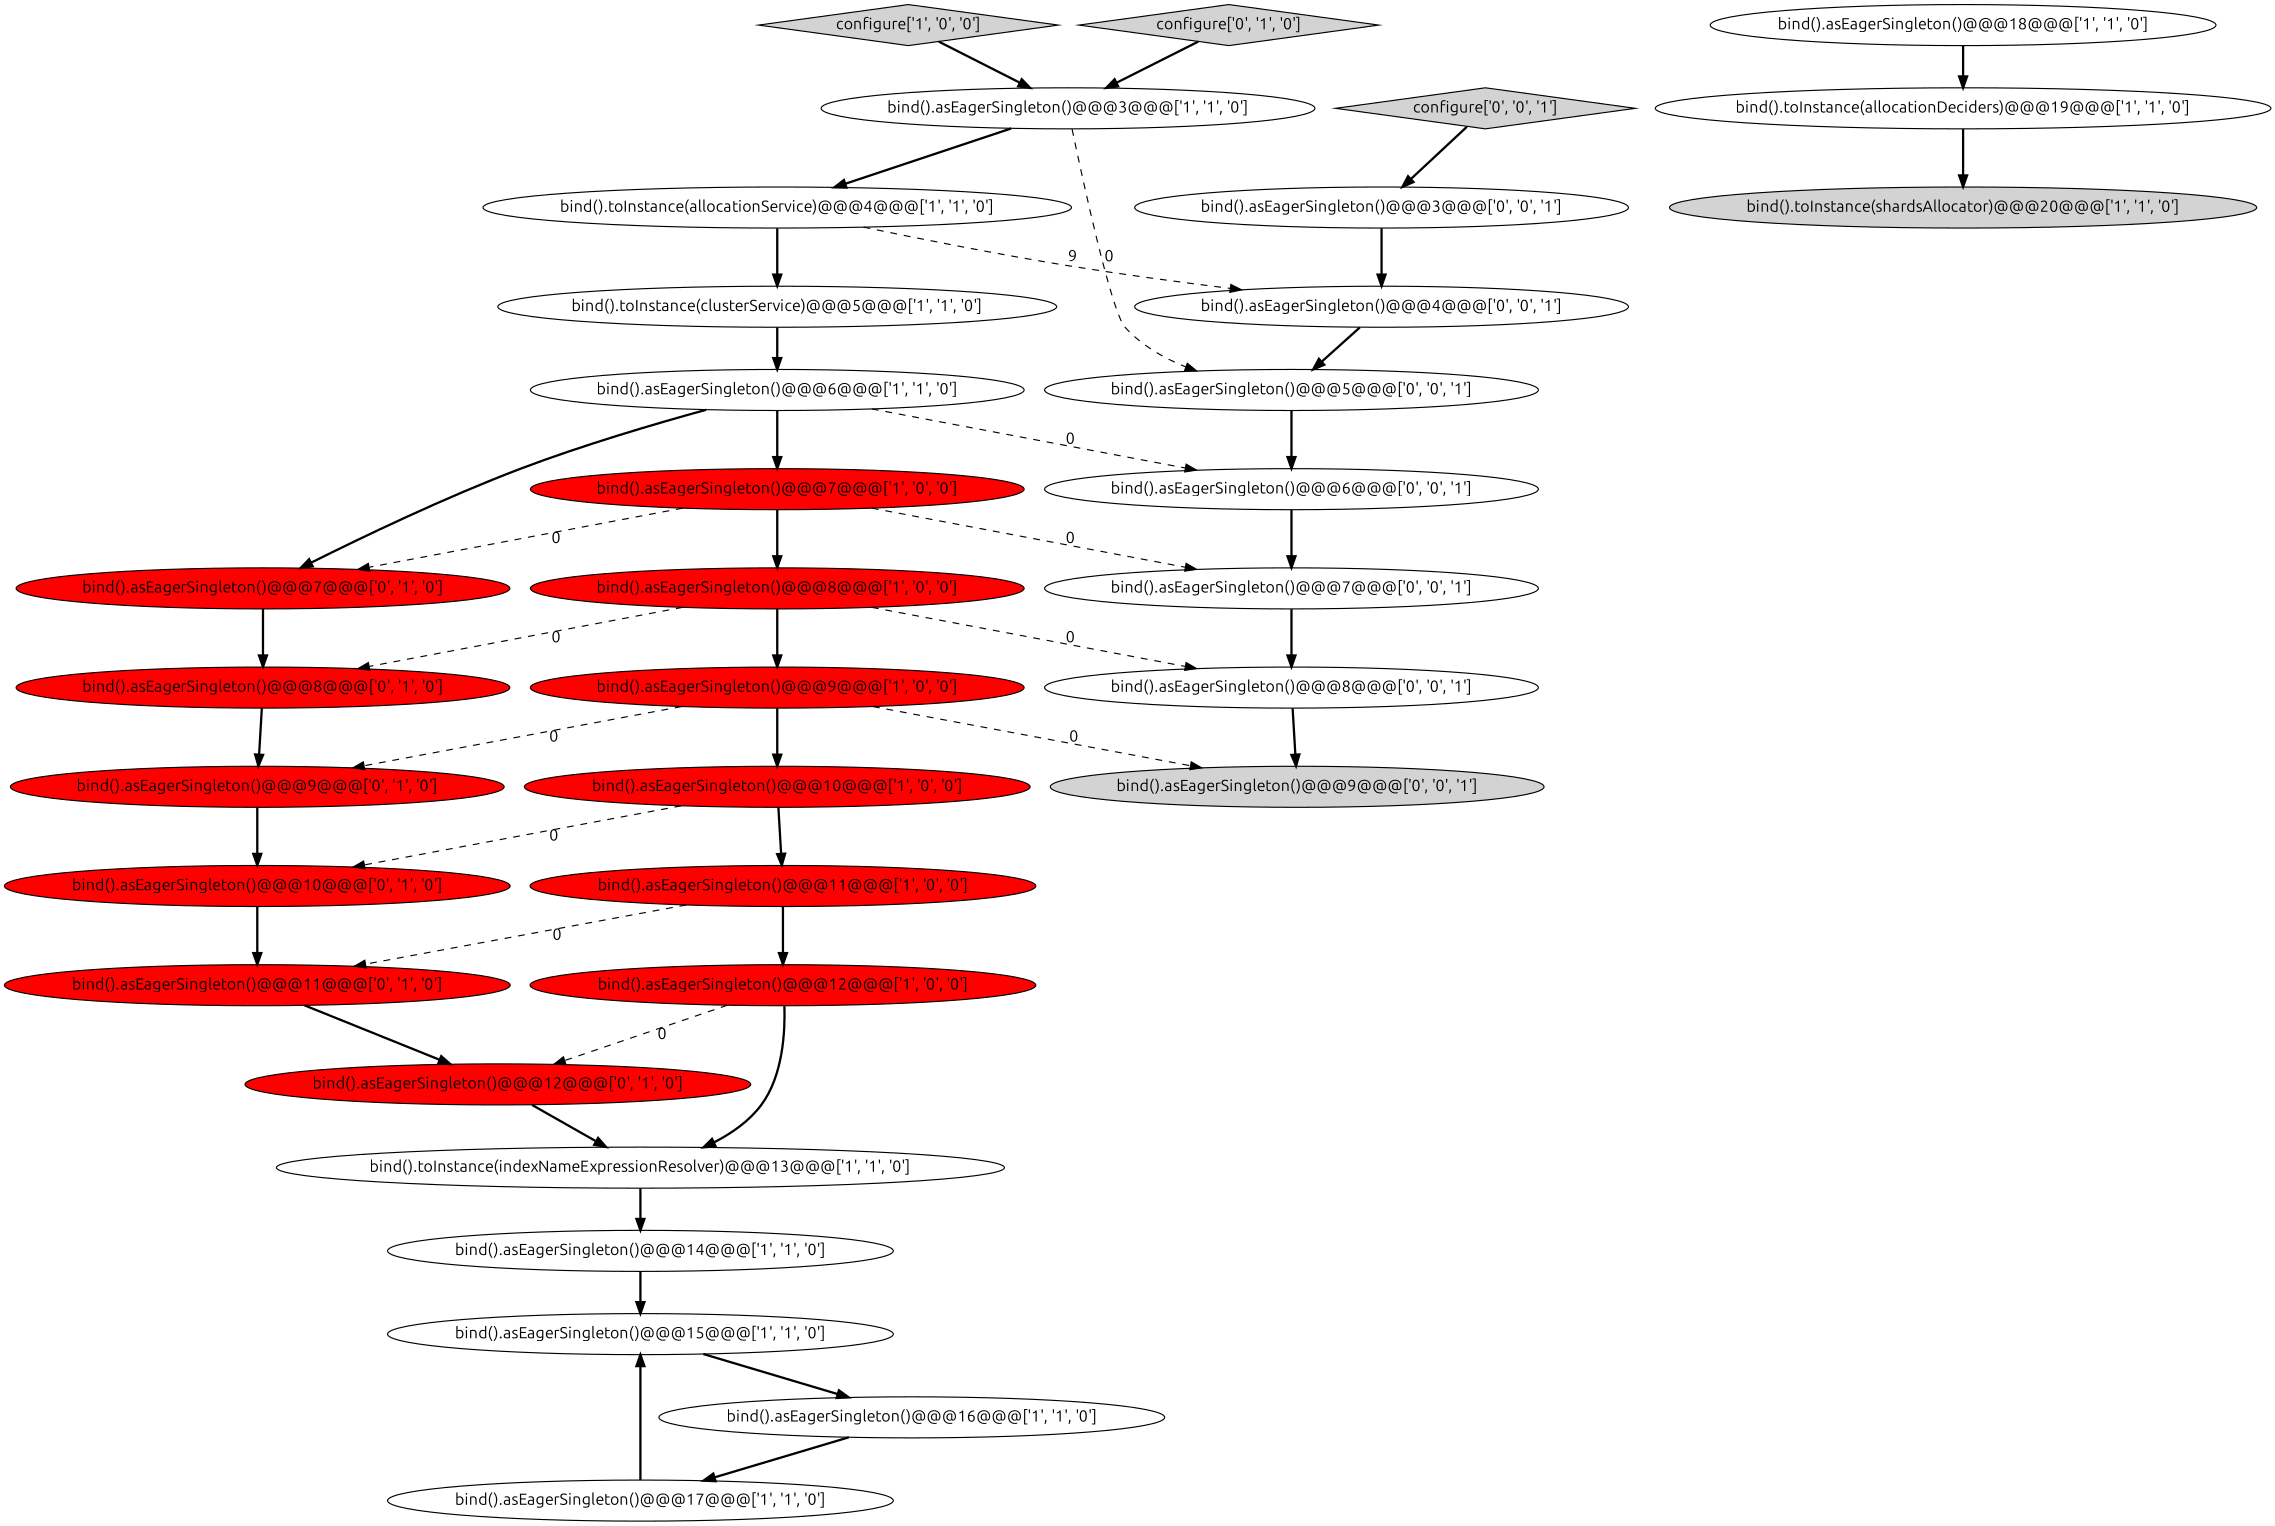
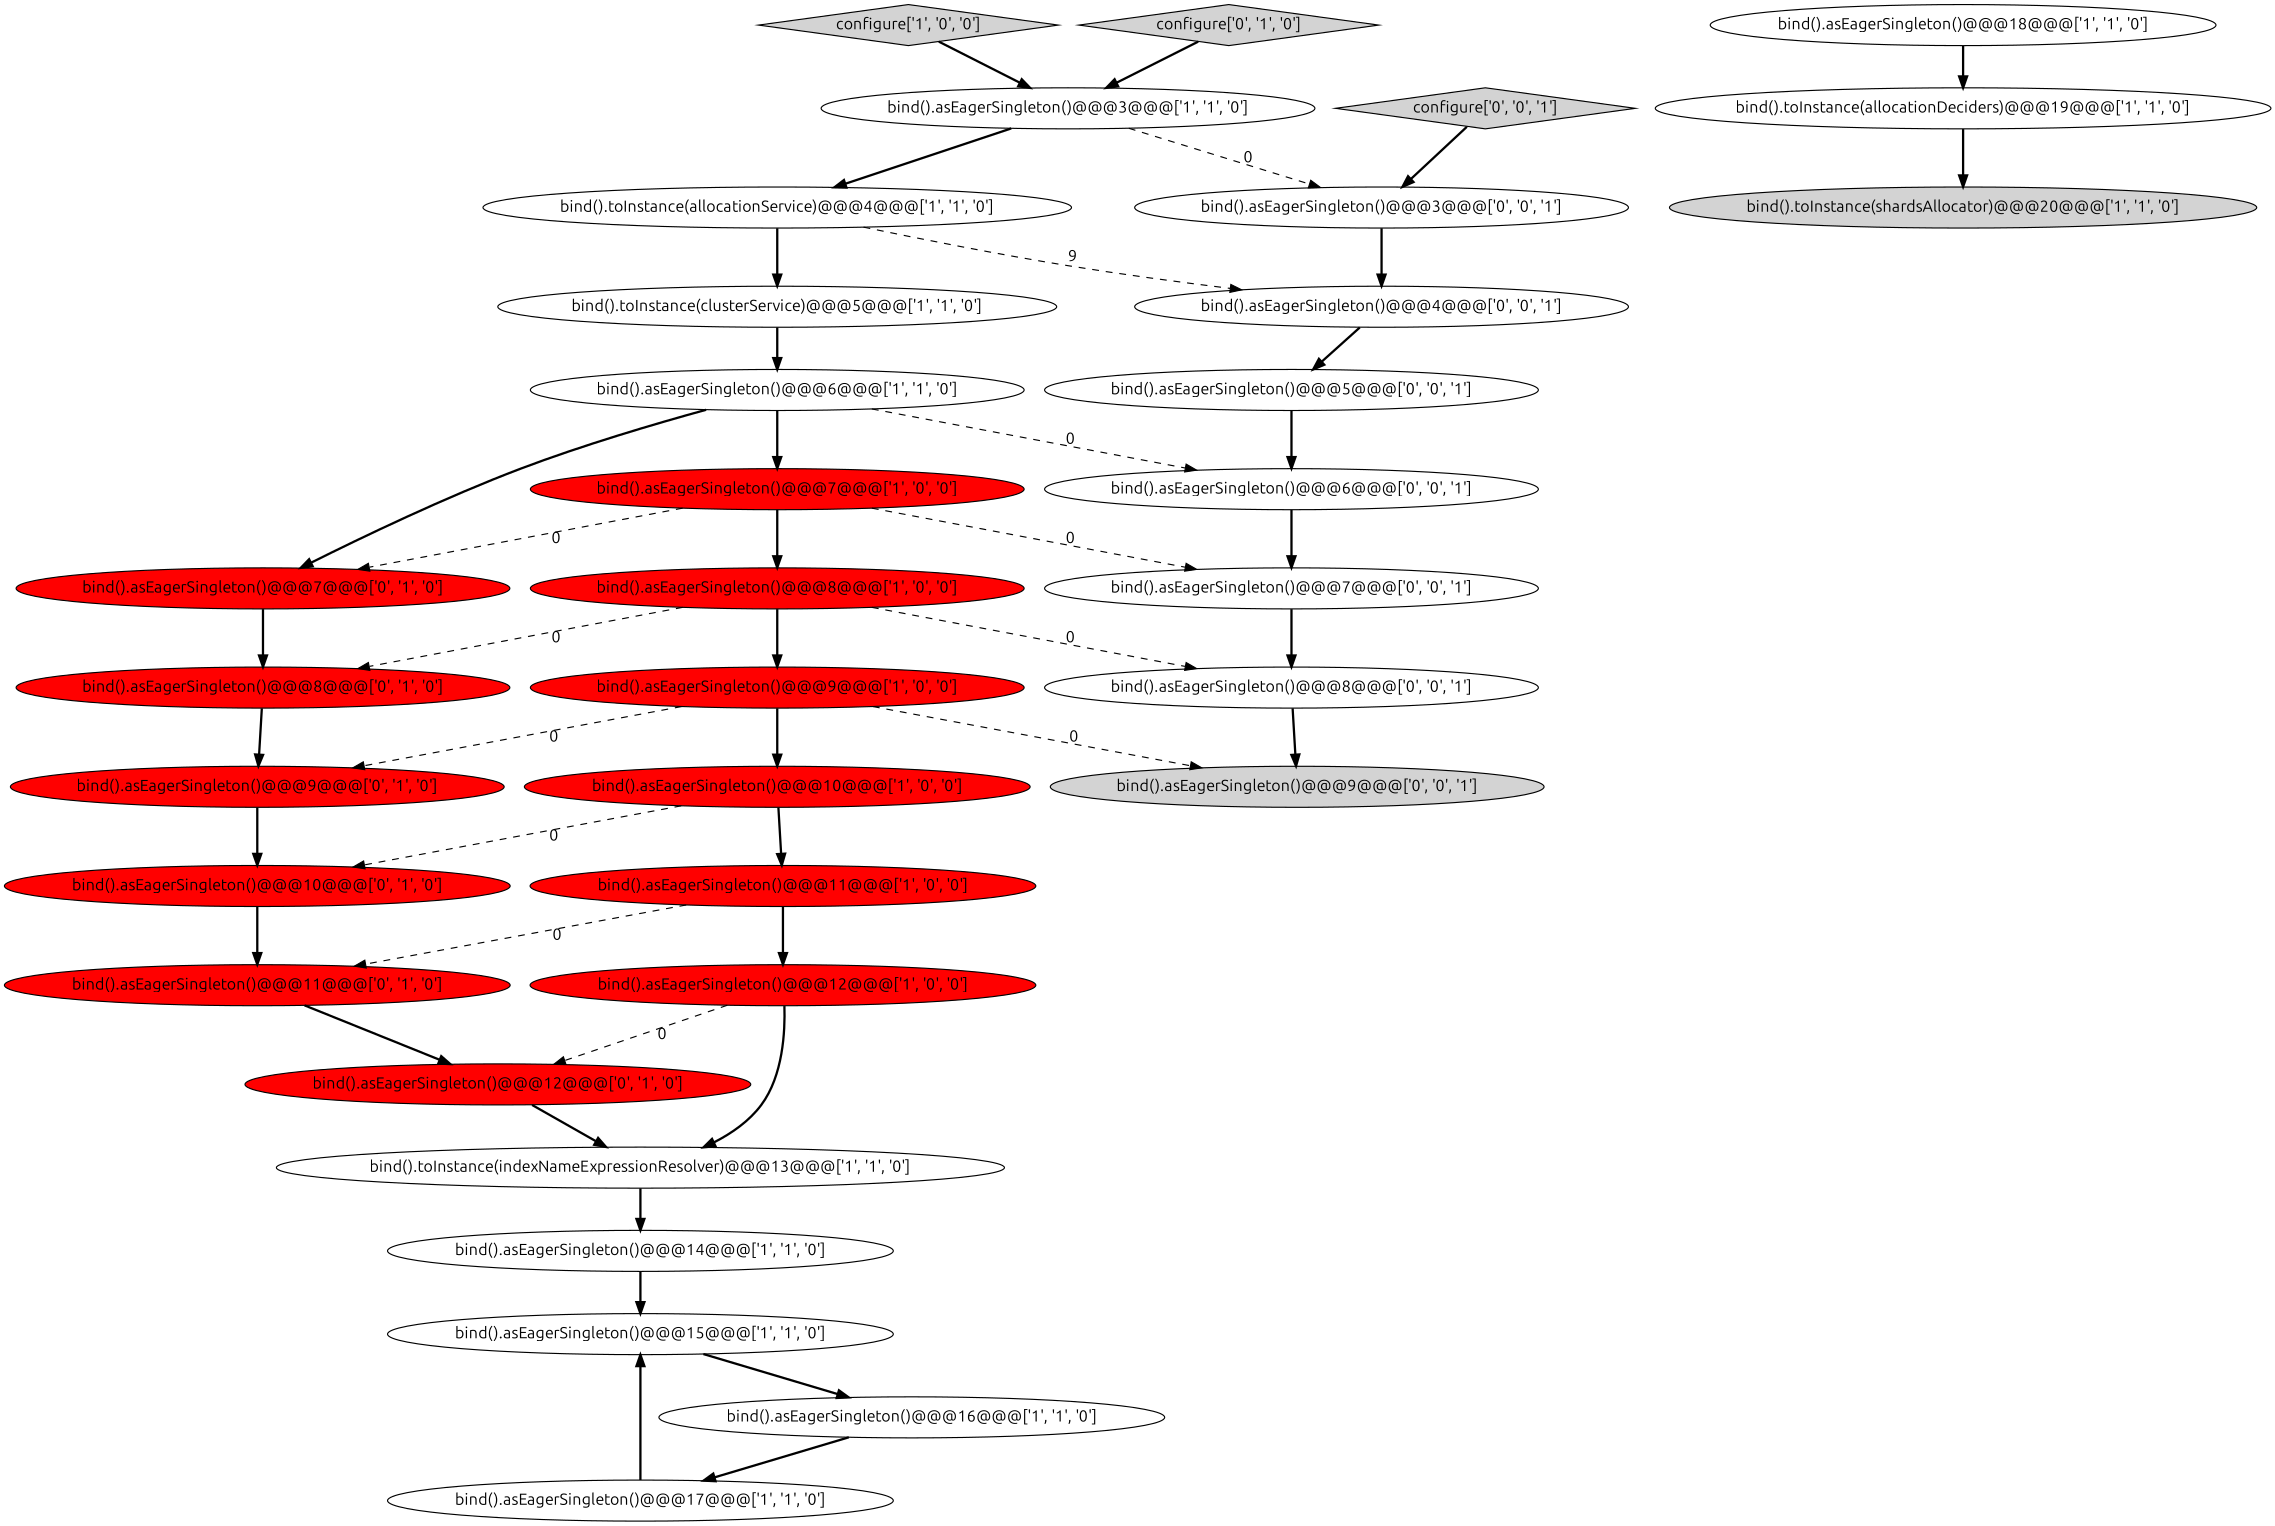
  digraph {
    fontname=Ubuntu
    node [fillcolor=white fontname=Ubuntu shape=ellipse style=filled]
    edge [fontname=Ubuntu style=bold]
    n1 [fillcolor=red label="bind().asEagerSingleton()@@@7@@@['0', '1', '0']"]
    n2 [fillcolor=red label="bind().asEagerSingleton()@@@8@@@['0', '1', '0']"]
    n3 [fillcolor=red label="bind().asEagerSingleton()@@@9@@@['0', '1', '0']"]
    n4 [fillcolor=red label="bind().asEagerSingleton()@@@10@@@['0', '1', '0']"]
    n5 [fillcolor=red label="bind().asEagerSingleton()@@@11@@@['0', '1', '0']"]
    n6 [label="bind().asEagerSingleton()@@@3@@@['1', '1', '0']"]
    n7 [label="bind().toInstance(allocationService)@@@4@@@['1', '1', '0']"]
    n8 [label="bind().asEagerSingleton()@@@3@@@['0', '0', '1']"]
    n9 [label="bind().toInstance(clusterService)@@@5@@@['1', '1', '0']"]
    n10 [label="bind().asEagerSingleton()@@@4@@@['0', '0', '1']"]
    n11 [label="bind().asEagerSingleton()@@@8@@@['0', '0', '1']"]
    n12 [fillcolor=lightgray label="bind().asEagerSingleton()@@@9@@@['0', '0', '1']"]
    n13 [fillcolor=red label="bind().asEagerSingleton()@@@12@@@['1', '0', '0']"]
    n14 [fillcolor=red label="bind().asEagerSingleton()@@@12@@@['0', '1', '0']"]
    n15 [label="bind().toInstance(indexNameExpressionResolver)@@@13@@@['1', '1', '0']"]
    n16 [label="bind().asEagerSingleton()@@@14@@@['1', '1', '0']"]
    n17 [fillcolor=lightgray label="configure['0', '0', '1']" shape=diamond]
    n18 [label="bind().asEagerSingleton()@@@17@@@['1', '1', '0']"]
    n19 [label="bind().asEagerSingleton()@@@15@@@['1', '1', '0']"]
    n20 [label="bind().asEagerSingleton()@@@18@@@['1', '1', '0']"]
    n21 [label="bind().toInstance(allocationDeciders)@@@19@@@['1', '1', '0']"]
    n22 [fillcolor=lightgray label="bind().toInstance(shardsAllocator)@@@20@@@['1', '1', '0']"]
    n23 [label="bind().asEagerSingleton()@@@5@@@['0', '0', '1']"]
    n24 [label="bind().asEagerSingleton()@@@6@@@['0', '0', '1']"]
    n25 [label="bind().asEagerSingleton()@@@7@@@['0', '0', '1']"]
    n26 [label="bind().asEagerSingleton()@@@6@@@['1', '1', '0']"]
    n27 [fillcolor=red label="bind().asEagerSingleton()@@@7@@@['1', '0', '0']"]
    n28 [fillcolor=red label="bind().asEagerSingleton()@@@8@@@['1', '0', '0']"]
    n29 [fillcolor=red label="bind().asEagerSingleton()@@@9@@@['1', '0', '0']"]
    n30 [label="bind().asEagerSingleton()@@@16@@@['1', '1', '0']"]
    n31 [fillcolor=red label="bind().asEagerSingleton()@@@10@@@['1', '0', '0']"]
    n32 [fillcolor=red label="bind().asEagerSingleton()@@@11@@@['1', '0', '0']"]
    n33 [fillcolor=lightgray label="configure['1', '0', '0']" shape=diamond]
    n34 [fillcolor=lightgray label="configure['0', '1', '0']" shape=diamond]
    n1 -> n2
    n2 -> n3
    n3 -> n4
    n4 -> n5
    n5 -> n14
    n6 -> n7
-   n6 -> n23 [label=0 style=dashed]
+   n6 -> n8 [label=0 style=dashed]
    n7 -> n9
    n7 -> n10 [label=9 style=dashed]
    n8 -> n10
    n9 -> n26
    n10 -> n23
    n11 -> n12
    n13 -> n14 [label=0 style=dashed]
    n13 -> n15
    n14 -> n15
    n15 -> n16
    n16 -> n19
    n17 -> n8
    n18 -> n19
    n19 -> n30
    n20 -> n21
    n21 -> n22
    n23 -> n24
    n24 -> n25
    n25 -> n11
    n26 -> n1
    n26 -> n24 [label=0 style=dashed]
    n26 -> n27
    n27 -> n1 [label=0 style=dashed]
    n27 -> n25 [label=0 style=dashed]
    n27 -> n28
    n28 -> n2 [label=0 style=dashed]
    n28 -> n11 [label=0 style=dashed]
    n28 -> n29
    n29 -> n3 [label=0 style=dashed]
    n29 -> n12 [label=0 style=dashed]
    n29 -> n31
    n30 -> n18
    n31 -> n4 [label=0 style=dashed]
    n31 -> n32
    n32 -> n5 [label=0 style=dashed]
    n32 -> n13
    n33 -> n6
    n34 -> n6
  }
